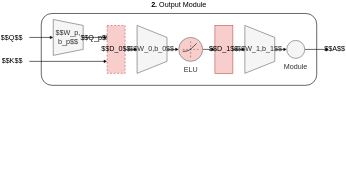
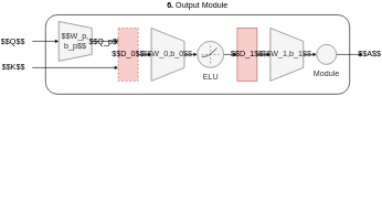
  <mxCell id="0" />
  <mxCell id="1" parent="0" />
  <mxCell id="2" value="" style="shape=image;imageAspect=0;verticalLabelPosition=bottom;verticalAlign=top;image=https://pytorch.org/docs/stable/_images/ELU.png;" vertex="1" parent="1"><mxGeometry x="260" y="180" width="120" height="120" as="geometry" /></mxCell>
- <mxCell id="3" value="&lt;b&gt;2.&amp;nbsp;&lt;/b&gt;Output Module" style="rounded=1;whiteSpace=wrap;html=1;fillColor=none;labelPosition=center;verticalLabelPosition=top;align=center;verticalAlign=bottom;spacingTop=0;spacingBottom=5;" parent="1" vertex="1"><mxGeometry x="40" y="20" width="460" height="120" as="geometry" /></mxCell>
+ <mxCell id="3" value="&lt;b&gt;6.&amp;nbsp;&lt;/b&gt;Output Module" style="rounded=1;whiteSpace=wrap;html=1;fillColor=none;labelPosition=center;verticalLabelPosition=top;align=center;verticalAlign=bottom;spacingTop=0;spacingBottom=5;" parent="1" vertex="1"><mxGeometry x="40" y="20" width="460" height="120" as="geometry" /></mxCell>
  <mxCell id="4" value="$$A$$" style="edgeStyle=none;rounded=1;orthogonalLoop=1;jettySize=auto;html=1;startArrow=block;startFill=1;startSize=3;endArrow=none;endFill=0;endSize=3;strokeColor=#000000;strokeWidth=1;fontSize=12;labelBackgroundColor=none;labelPosition=center;verticalLabelPosition=middle;align=center;verticalAlign=middle;entryX=1;entryY=0.5;entryDx=0;entryDy=0;" parent="1" target="17" edge="1"><mxGeometry as="geometry"><mxPoint x="485" y="79.5" as="targetPoint" /><mxPoint x="520" y="80" as="sourcePoint" /><mxPoint x="30" as="offset" /></mxGeometry></mxCell>
  <mxCell id="5" value="$$W_p, b_p$$" style="shape=trapezoid;perimeter=trapezoidPerimeter;whiteSpace=wrap;html=1;fixedSize=1;direction=south;fillColor=#f5f5f5;strokeColor=#666666;fontColor=#333333;size=10;" parent="1" vertex="1"><mxGeometry x="60" y="30" width="50" height="60" as="geometry" /></mxCell>
  <mxCell id="6" value="$$K$$" style="edgeStyle=none;rounded=1;orthogonalLoop=1;jettySize=auto;html=1;startArrow=block;startFill=1;startSize=3;endArrow=none;endFill=0;endSize=3;strokeColor=#000000;strokeWidth=1;fontSize=12;labelBackgroundColor=none;labelPosition=left;verticalLabelPosition=middle;align=right;verticalAlign=middle;exitX=0;exitY=0.75;exitDx=0;exitDy=0;" parent="1" source="10" edge="1"><mxGeometry as="geometry"><mxPoint x="20" y="100" as="targetPoint" /><mxPoint x="130" y="100" as="sourcePoint" /><mxPoint x="-75" as="offset" /></mxGeometry></mxCell>
  <mxCell id="7" value="$$Q$$" style="edgeStyle=none;rounded=1;orthogonalLoop=1;jettySize=auto;html=1;startArrow=block;startFill=1;startSize=3;endArrow=none;endFill=0;endSize=3;strokeColor=#000000;strokeWidth=1;fontSize=12;labelBackgroundColor=none;labelPosition=left;verticalLabelPosition=middle;align=right;verticalAlign=middle;exitX=0.5;exitY=1;exitDx=0;exitDy=0;" parent="1" source="5" edge="1"><mxGeometry as="geometry"><mxPoint x="20" y="60" as="targetPoint" /><mxPoint x="60" y="50" as="sourcePoint" /><mxPoint x="-30" as="offset" /></mxGeometry></mxCell>
  <mxCell id="8" value="$$Q_p$$" style="edgeStyle=none;rounded=1;orthogonalLoop=1;jettySize=auto;html=1;startArrow=block;startFill=1;startSize=3;endArrow=none;endFill=0;endSize=3;strokeColor=#000000;strokeWidth=1;fontSize=12;entryX=0.5;entryY=0;entryDx=0;entryDy=0;exitX=0;exitY=0.25;exitDx=0;exitDy=0;labelPosition=center;verticalLabelPosition=top;align=center;verticalAlign=bottom;labelBackgroundColor=none;" parent="1" source="10" target="5" edge="1"><mxGeometry as="geometry"><mxPoint x="450" y="90" as="targetPoint" /><mxPoint x="130" y="60" as="sourcePoint" /><mxPoint y="10" as="offset" /></mxGeometry></mxCell>
  <mxCell id="9" value="$$W_0,b_0$$" style="shape=trapezoid;perimeter=trapezoidPerimeter;whiteSpace=wrap;html=1;fixedSize=1;direction=south;fillColor=#f5f5f5;strokeColor=#666666;fontColor=#333333;" parent="1" vertex="1"><mxGeometry x="200" y="40" width="50" height="80" as="geometry" /></mxCell>
  <mxCell id="10" value="$$D_0$$" style="rounded=0;whiteSpace=wrap;html=1;fillColor=#f8cecc;fontSize=12;strokeColor=#b85450;dashed=1;" parent="1" vertex="1"><mxGeometry x="150" y="40" width="30" height="80" as="geometry" /></mxCell>
  <mxCell id="11" style="edgeStyle=none;rounded=1;orthogonalLoop=1;jettySize=auto;html=1;startArrow=block;startFill=1;startSize=3;endArrow=none;endFill=0;endSize=3;strokeColor=#000000;strokeWidth=1;fontSize=8;entryX=1;entryY=0.5;entryDx=0;entryDy=0;exitX=0.5;exitY=1;exitDx=0;exitDy=0;" parent="1" source="9" target="10" edge="1"><mxGeometry x="-65" y="159" as="geometry"><mxPoint x="120" y="70" as="targetPoint" /><mxPoint x="200" y="80" as="sourcePoint" /></mxGeometry></mxCell>
  <mxCell id="12" value="$$W_1,b_1$$" style="shape=trapezoid;perimeter=trapezoidPerimeter;whiteSpace=wrap;html=1;fixedSize=1;direction=south;fillColor=#f5f5f5;strokeColor=#666666;fontColor=#333333;" parent="1" vertex="1"><mxGeometry x="380" y="40" width="50" height="80" as="geometry" /></mxCell>
  <mxCell id="13" value="$$D_1$$" style="rounded=0;whiteSpace=wrap;html=1;fillColor=#f8cecc;fontSize=12;strokeColor=#b85450;" parent="1" vertex="1"><mxGeometry x="330" y="40" width="30" height="80" as="geometry" /></mxCell>
  <mxCell id="14" style="edgeStyle=none;rounded=1;orthogonalLoop=1;jettySize=auto;html=1;startArrow=block;startFill=1;startSize=3;endArrow=none;endFill=0;endSize=3;strokeColor=#000000;strokeWidth=1;fontSize=8;entryX=0.5;entryY=0;entryDx=0;entryDy=0;exitX=0;exitY=0.5;exitDx=0;exitDy=0;" parent="1" source="20" target="9" edge="1"><mxGeometry x="-45" y="179" as="geometry"><mxPoint x="140" y="220" as="targetPoint" /><mxPoint x="270" y="80" as="sourcePoint" /></mxGeometry></mxCell>
  <mxCell id="15" style="edgeStyle=none;rounded=1;orthogonalLoop=1;jettySize=auto;html=1;startArrow=block;startFill=1;startSize=3;endArrow=none;endFill=0;endSize=3;strokeColor=#000000;strokeWidth=1;fontSize=8;entryX=1;entryY=0.5;entryDx=0;entryDy=0;exitX=0;exitY=0.5;exitDx=0;exitDy=0;" parent="1" source="13" target="20" edge="1"><mxGeometry x="-45" y="179" as="geometry"><mxPoint x="310" y="80" as="targetPoint" /><mxPoint x="180" y="240" as="sourcePoint" /></mxGeometry></mxCell>
  <mxCell id="16" style="edgeStyle=none;rounded=1;orthogonalLoop=1;jettySize=auto;html=1;startArrow=block;startFill=1;startSize=3;endArrow=open;endFill=0;endSize=3;strokeColor=#000000;strokeWidth=1;fontSize=8;entryX=1;entryY=0.5;entryDx=0;entryDy=0;exitX=0.5;exitY=1;exitDx=0;exitDy=0;" parent="1" source="12" target="13" edge="1"><mxGeometry x="-45" y="179" as="geometry"><mxPoint x="140" y="220" as="targetPoint" /><mxPoint x="180" y="240" as="sourcePoint" /></mxGeometry></mxCell>
  <mxCell id="17" value="Module" style="ellipse;whiteSpace=wrap;html=1;fillColor=#f5f5f5;fontSize=12;strokeColor=#666666;fontColor=#333333;labelPosition=center;verticalLabelPosition=bottom;align=center;verticalAlign=top;" parent="1" vertex="1"><mxGeometry x="450" y="65" width="30" height="30" as="geometry" /></mxCell>
  <mxCell id="18" style="edgeStyle=none;rounded=1;orthogonalLoop=1;jettySize=auto;html=1;startArrow=block;startFill=1;startSize=3;endArrow=none;endFill=0;endSize=3;strokeColor=#000000;strokeWidth=1;fontSize=8;entryX=0.5;entryY=0;entryDx=0;entryDy=0;exitX=0;exitY=0.5;exitDx=0;exitDy=0;" parent="1" source="17" target="12" edge="1"><mxGeometry x="-45" y="179" as="geometry"><mxPoint x="140" y="220" as="targetPoint" /><mxPoint x="180" y="240" as="sourcePoint" /></mxGeometry></mxCell>
  <mxCell id="19" value="" style="group" vertex="1" connectable="0" parent="1"><mxGeometry x="269.5" y="60" width="40" height="40" as="geometry" /></mxCell>
- <mxCell id="20" value="ELU" style="ellipse;whiteSpace=wrap;html=1;fillColor=#f8cecc;fontSize=12;strokeColor=#666666;fontColor=#333333;labelPosition=center;verticalLabelPosition=bottom;align=center;verticalAlign=top;" vertex="1" parent="19"><mxGeometry width="40" height="40" as="geometry" /></mxCell>
+ <mxCell id="20" value="ELU" style="ellipse;whiteSpace=wrap;html=1;fillColor=#f5f5f5;fontSize=12;strokeColor=#666666;fontColor=#333333;labelPosition=center;verticalLabelPosition=bottom;align=center;verticalAlign=top;" vertex="1" parent="19"><mxGeometry width="40" height="40" as="geometry" /></mxCell>
  <mxCell id="21" value="" style="group" vertex="1" connectable="0" parent="19"><mxGeometry x="6.667" y="6.667" width="26.667" height="26.667" as="geometry" /></mxCell>
  <mxCell id="22" value="" style="endArrow=none;dashed=1;html=1;fillColor=#f5f5f5;strokeColor=#666666;" edge="1" parent="21"><mxGeometry width="33.333" height="33.333" as="geometry"><mxPoint y="13.333" as="sourcePoint" /><mxPoint x="26.667" y="13.333" as="targetPoint" /></mxGeometry></mxCell>
  <mxCell id="23" value="" style="endArrow=none;dashed=1;html=1;fillColor=#f5f5f5;strokeColor=#666666;" edge="1" parent="21"><mxGeometry width="33.333" height="33.333" as="geometry"><mxPoint x="13.333" y="26.667" as="sourcePoint" /><mxPoint x="13.333" as="targetPoint" /></mxGeometry></mxCell>
  <mxCell id="24" value="" style="endArrow=none;html=1;endFill=0;curved=1;" edge="1" parent="21"><mxGeometry width="33.333" height="33.333" as="geometry"><mxPoint y="16.667" as="sourcePoint" /><mxPoint x="23.333" y="3.333" as="targetPoint" /><Array as="points"><mxPoint x="6.667" y="16.667" /><mxPoint x="13.333" y="13.333" /></Array></mxGeometry></mxCell>
